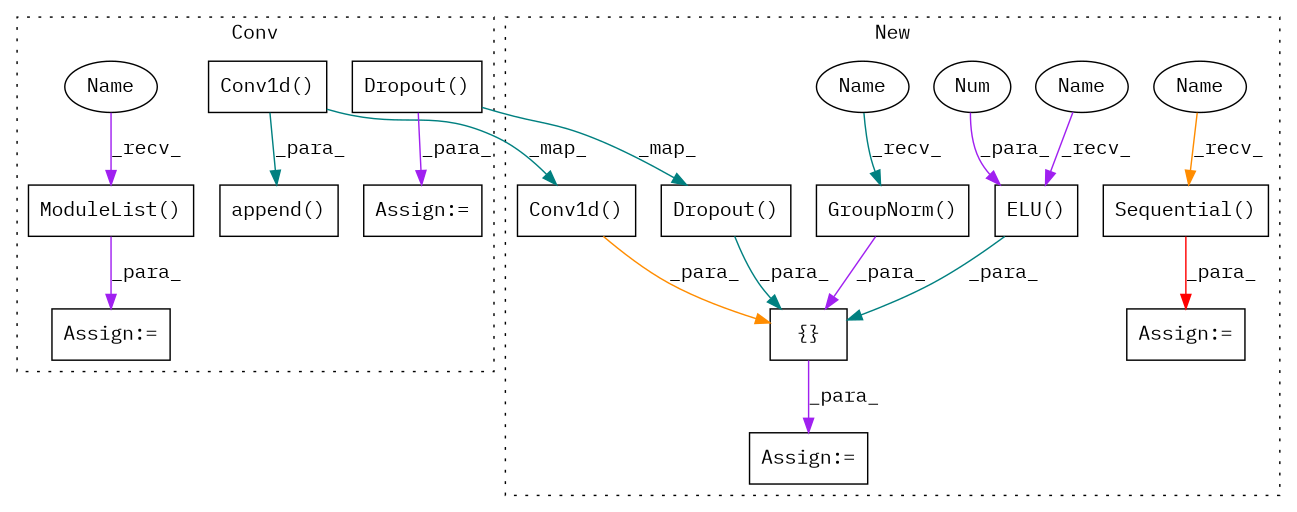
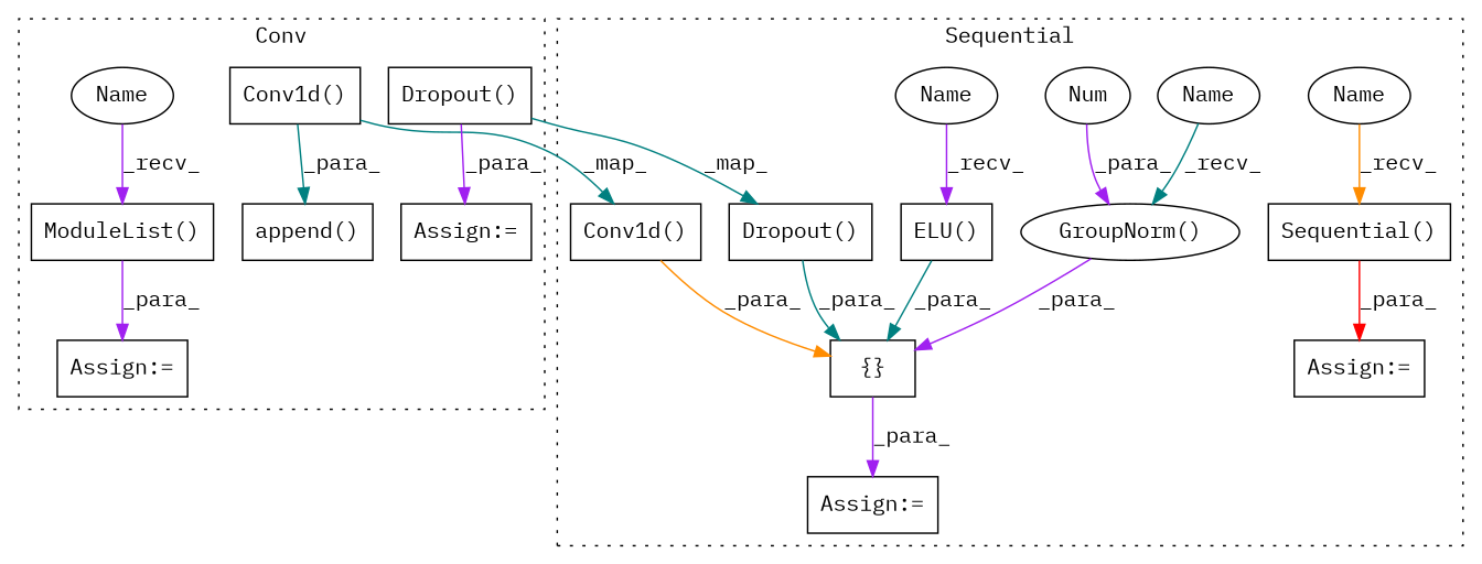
  digraph {
    fontname="IBM Plex Mono"
    node [a=75 fontname="IBM Plex Mono" l=2 s=652 shape=box]
    edge [color=purple fontname="IBM Plex Mono"]
    n1 [l="10,74" label="Conv1d()" s="402,423"]
    n2 [l=26 label="Dropout()" s=779]
    n3 [l="12,1" label="append()" s="390,497"]
    n4 [l="14,1" label="ModuleList()" s="736,754"]
    n5 [a=68 l=3 label="Assign:=" s=776]
    n6 [a=68 l=3 label="Assign:=" s=733]
    n7 [a=87 label=Name s=736 shape=ellipse]
    n8 [l="10,74" label="Conv1d()" s="393,414"]
    n9 [a=68 l=4 label="Assign:=" s=370]
    n10 [l=26 label="Dropout()" s=679]
-   n11 [l="13,1" label="GroupNorm()" s="591,612"]
+   n11 [l="13,1" label="GroupNorm()" s="591,612" shape=ellipse]
    n12 [a=76 l=1 label=Num s=604 shape=ellipse]
    n13 [a=59 l="19,0" label="{}" s="374,705"]
    n14 [l=8 label="ELU()"]
    n15 [l="14,2" label="Sequential()" s="752,767"]
    n16 [a=68 l=3 label="Assign:=" s=749]
    n17 [a=87 label=Name shape=ellipse]
    n18 [a=87 label=Name s=591 shape=ellipse]
    n19 [a=87 label=Name s=752 shape=ellipse]
    subgraph cluster_1 {
      label=Conv
      style=dotted
      n1
      n2
      n3
      n4
      n5
      n6
      n7
    }
    subgraph cluster_2 {
-     label=New
+     label=Sequential
      style=dotted
      n8
      n9
      n10
      n11
      n12
      n13
      n14
      n15
      n16
      n17
      n18
      n19
    }
    n1 -> n3 [color=teal label=_para_]
    n1 -> n8 [color=teal label=_map_]
    n2 -> n5 [label=_para_]
    n2 -> n10 [color=teal label=_map_]
    n4 -> n6 [label=_para_]
    n7 -> n4 [label=_recv_]
    n8 -> n13 [color=darkorange label=_para_]
    n10 -> n13 [color=teal label=_para_]
    n11 -> n13 [label=_para_]
-   n12 -> n14 [label=_para_]
+   n12 -> n11 [label=_para_]
    n13 -> n9 [label=_para_]
    n14 -> n13 [color=teal label=_para_]
    n15 -> n16 [color=red label=_para_]
    n17 -> n14 [label=_recv_]
    n18 -> n11 [color=teal label=_recv_]
    n19 -> n15 [color=darkorange label=_recv_]
  }
